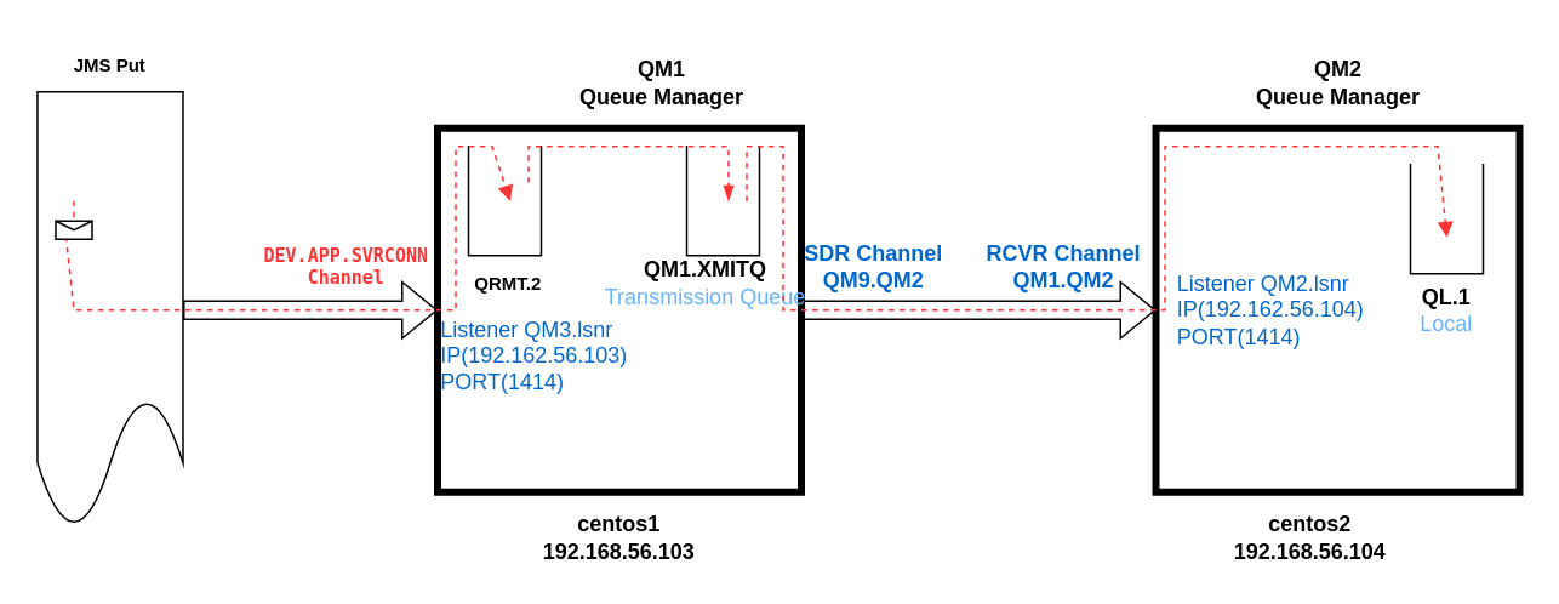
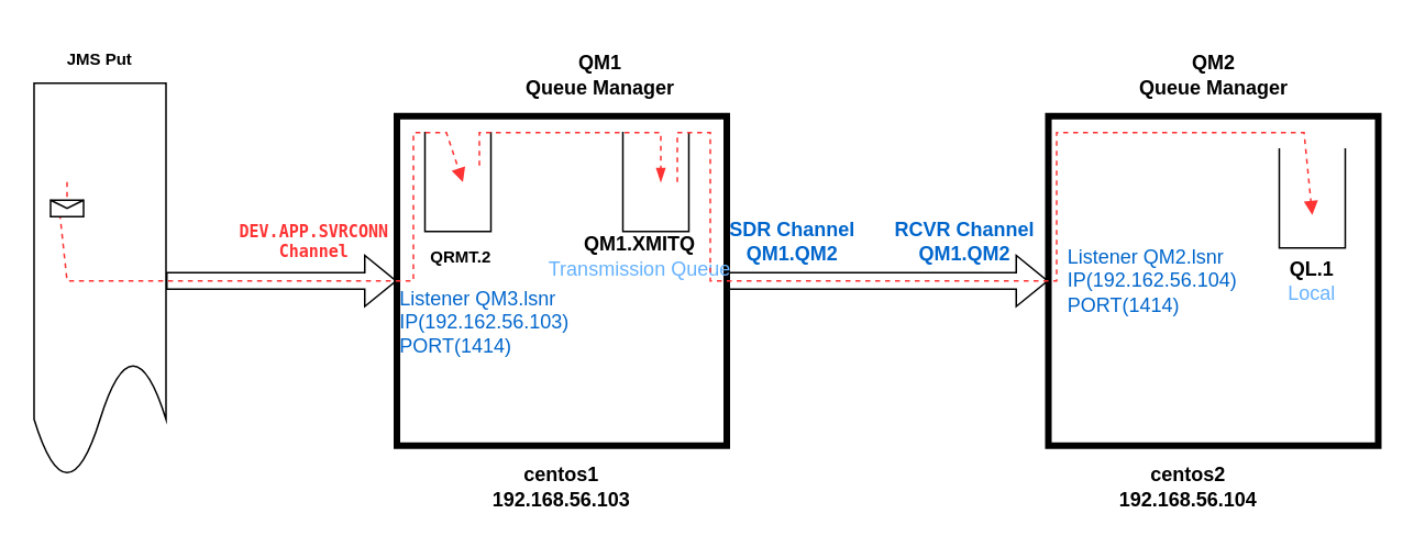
  <mxCell id="0" />
  <mxCell id="1" parent="0" />
  <mxCell id="2" value="" style="whiteSpace=wrap;html=1;aspect=fixed;strokeColor=#000000;strokeWidth=4;fontStyle=1" parent="1" vertex="1"><mxGeometry x="240" y="70" width="200" height="200" as="geometry" /></mxCell>
  <mxCell id="3" value="" style="whiteSpace=wrap;html=1;aspect=fixed;strokeWidth=4;" parent="1" vertex="1"><mxGeometry x="635" y="70" width="200" height="200" as="geometry" /></mxCell>
  <mxCell id="4" value="" style="shape=flexArrow;endArrow=classic;html=1;rounded=0;exitX=1;exitY=0.5;exitDx=0;exitDy=0;entryX=0;entryY=0.5;entryDx=0;entryDy=0;" parent="1" source="2" target="3" edge="1"><mxGeometry width="50" height="50" relative="1" as="geometry"><mxPoint x="495" y="240" as="sourcePoint" /><mxPoint x="545" y="190" as="targetPoint" /></mxGeometry></mxCell>
  <mxCell id="5" value="" style="shape=partialRectangle;whiteSpace=wrap;html=1;bottom=1;right=1;left=1;top=0;fillColor=none;routingCenterX=-0.5;" parent="1" vertex="1"><mxGeometry x="377" y="80" width="40" height="60" as="geometry" /></mxCell>
  <mxCell id="6" value="QM1&lt;br&gt;Queue Manager" style="text;strokeColor=none;align=center;fillColor=none;html=1;verticalAlign=middle;whiteSpace=wrap;rounded=0;fontStyle=1" parent="1" vertex="1"><mxGeometry x="317" y="30" width="93" height="30" as="geometry" /></mxCell>
  <mxCell id="7" value="" style="shape=partialRectangle;whiteSpace=wrap;html=1;bottom=1;right=1;left=1;top=0;fillColor=none;routingCenterX=-0.5;" parent="1" vertex="1"><mxGeometry x="775" y="90" width="40" height="60" as="geometry" /></mxCell>
  <mxCell id="8" value="&lt;b&gt;QL.1&lt;/b&gt;&lt;br&gt;&lt;font color=&quot;#66b2ff&quot;&gt;Local&lt;/font&gt;" style="text;strokeColor=none;align=center;fillColor=none;html=1;verticalAlign=middle;whiteSpace=wrap;rounded=0;" parent="1" vertex="1"><mxGeometry x="765" y="155" width="60" height="30" as="geometry" /></mxCell>
  <mxCell id="9" value="QM1.XMITQ&lt;br&gt;&lt;span style=&quot;font-weight: normal;&quot;&gt;&lt;font color=&quot;#66b2ff&quot;&gt;Transmission Queue&lt;/font&gt;&lt;/span&gt;" style="text;strokeColor=none;align=center;fillColor=none;html=1;verticalAlign=middle;whiteSpace=wrap;rounded=0;fontStyle=1" parent="1" vertex="1"><mxGeometry x="330" y="140" width="115" height="30" as="geometry" /></mxCell>
- <mxCell id="10" value="&lt;font color=&quot;#0066cc&quot;&gt;&lt;b&gt;SDR Channel&lt;br&gt;QM9.QM2&lt;br&gt;&lt;/b&gt;&lt;/font&gt;" style="text;strokeColor=none;align=center;fillColor=none;html=1;verticalAlign=middle;whiteSpace=wrap;rounded=0;fontColor=#66B2FF;" parent="1" vertex="1"><mxGeometry x="440" y="131" width="80" height="30" as="geometry" /></mxCell>
+ <mxCell id="10" value="&lt;font color=&quot;#0066cc&quot;&gt;&lt;b&gt;SDR Channel&lt;br&gt;QM1.QM2&lt;br&gt;&lt;/b&gt;&lt;/font&gt;" style="text;strokeColor=none;align=center;fillColor=none;html=1;verticalAlign=middle;whiteSpace=wrap;rounded=0;fontColor=#66B2FF;" parent="1" vertex="1"><mxGeometry x="440" y="131" width="80" height="30" as="geometry" /></mxCell>
  <mxCell id="11" value="&lt;font color=&quot;#0066cc&quot;&gt;&lt;b&gt;RCVR Channel&lt;br&gt;QM1.QM2&lt;br&gt;&lt;/b&gt;&lt;/font&gt;" style="text;strokeColor=none;align=center;fillColor=none;html=1;verticalAlign=middle;whiteSpace=wrap;rounded=0;fontColor=#66B2FF;" parent="1" vertex="1"><mxGeometry x="538" y="131" width="93" height="30" as="geometry" /></mxCell>
  <mxCell id="12" value="Listener QM2.lsnr IP(192.162.56.104)&lt;br&gt;PORT(1414)" style="text;strokeColor=none;align=left;fillColor=none;html=1;verticalAlign=middle;whiteSpace=wrap;rounded=0;fontColor=#0066CC;" parent="1" vertex="1"><mxGeometry x="645" y="155" width="60" height="30" as="geometry" /></mxCell>
  <mxCell id="13" value="" style="shape=document;whiteSpace=wrap;html=1;boundedLbl=1;" parent="1" vertex="1"><mxGeometry x="20" y="50" width="80" height="240" as="geometry" /></mxCell>
  <mxCell id="14" value="" style="shape=flexArrow;endArrow=classic;html=1;rounded=0;entryX=0;entryY=0.5;entryDx=0;entryDy=0;" parent="1" source="13" target="2" edge="1"><mxGeometry width="50" height="50" relative="1" as="geometry"><mxPoint x="410" y="240" as="sourcePoint" /><mxPoint x="460" y="190" as="targetPoint" /></mxGeometry></mxCell>
  <mxCell id="15" value="&lt;span style=&quot;background-color: rgb(255, 255, 255); font-family: &amp;quot;Droid Sans Mono&amp;quot;, &amp;quot;monospace&amp;quot;, monospace;&quot;&gt;DEV.APP.SVRCONN&lt;br&gt;Channel&lt;br&gt;&lt;/span&gt;" style="text;strokeColor=none;align=center;fillColor=none;html=1;verticalAlign=middle;whiteSpace=wrap;rounded=0;fontStyle=1;fontSize=10;fontColor=#FF3333;" parent="1" vertex="1"><mxGeometry x="130" y="131" width="120" height="30" as="geometry" /></mxCell>
  <mxCell id="16" value="Listener QM3.lsnr IP(192.162.56.103)&lt;br&gt;PORT(1414)" style="text;strokeColor=none;align=left;fillColor=none;html=1;verticalAlign=middle;whiteSpace=wrap;rounded=0;fontColor=#0066CC;" parent="1" vertex="1"><mxGeometry x="240" y="180" width="60" height="30" as="geometry" /></mxCell>
  <mxCell id="17" value="" style="shape=partialRectangle;whiteSpace=wrap;html=1;bottom=1;right=1;left=1;top=0;fillColor=none;routingCenterX=-0.5;" parent="1" vertex="1"><mxGeometry x="257" y="80" width="40" height="60" as="geometry" /></mxCell>
  <mxCell id="18" value="QRMT.2" style="text;strokeColor=none;align=center;fillColor=none;html=1;verticalAlign=middle;whiteSpace=wrap;rounded=0;fontSize=10;fontColor=#000000;fontStyle=1" parent="1" vertex="1"><mxGeometry x="249" y="140" width="60" height="30" as="geometry" /></mxCell>
  <mxCell id="19" value="" style="endArrow=block;dashed=1;html=1;rounded=0;fontSize=10;fontColor=#000000;strokeColor=#FF3333;exitX=0.25;exitY=0.25;exitDx=0;exitDy=0;exitPerimeter=0;startArrow=none;startFill=0;targetPerimeterSpacing=2;endFill=1;" parent="1" source="26" edge="1"><mxGeometry width="50" height="50" relative="1" as="geometry"><mxPoint x="410" y="220" as="sourcePoint" /><mxPoint x="280" y="110" as="targetPoint" /><Array as="points"><mxPoint x="40" y="170" /><mxPoint x="250" y="170" /><mxPoint x="250" y="80" /><mxPoint x="270" y="80" /></Array></mxGeometry></mxCell>
  <mxCell id="20" value="" style="endArrow=blockThin;dashed=1;html=1;rounded=0;strokeColor=#FF3333;fontSize=10;fontColor=#000000;exitX=0.825;exitY=0.333;exitDx=0;exitDy=0;exitPerimeter=0;entryX=0.575;entryY=0.5;entryDx=0;entryDy=0;entryPerimeter=0;startArrow=none;startFill=0;endFill=1;" parent="1" source="17" target="5" edge="1"><mxGeometry width="50" height="50" relative="1" as="geometry"><mxPoint x="410" y="220" as="sourcePoint" /><mxPoint x="460" y="170" as="targetPoint" /><Array as="points"><mxPoint x="290" y="80" /><mxPoint x="400" y="80" /></Array></mxGeometry></mxCell>
  <mxCell id="21" value="" style="endArrow=block;dashed=1;html=1;rounded=0;strokeColor=#FF3333;fontSize=10;fontColor=#000000;exitX=0.825;exitY=0.5;exitDx=0;exitDy=0;exitPerimeter=0;entryX=0.5;entryY=0.667;entryDx=0;entryDy=0;entryPerimeter=0;endFill=1;" parent="1" source="5" target="7" edge="1"><mxGeometry width="50" height="50" relative="1" as="geometry"><mxPoint x="410" y="220" as="sourcePoint" /><mxPoint x="460" y="170" as="targetPoint" /><Array as="points"><mxPoint x="410" y="80" /><mxPoint x="430" y="80" /><mxPoint x="430" y="170" /><mxPoint x="640" y="170" /><mxPoint x="640" y="80" /><mxPoint x="790" y="80" /></Array></mxGeometry></mxCell>
  <mxCell id="22" value="&lt;b&gt;JMS Put&lt;/b&gt;" style="text;strokeColor=none;align=center;fillColor=none;html=1;verticalAlign=middle;whiteSpace=wrap;rounded=0;fontSize=10;fontColor=#000000;" parent="1" vertex="1"><mxGeometry x="30" y="20" width="60" height="30" as="geometry" /></mxCell>
  <mxCell id="23" value="&lt;b&gt;&lt;font style=&quot;font-size: 12px;&quot;&gt;centos1 192.168.56.103&lt;/font&gt;&lt;/b&gt;" style="text;strokeColor=none;align=center;fillColor=none;html=1;verticalAlign=middle;whiteSpace=wrap;rounded=0;fontSize=10;fontColor=#000000;" parent="1" vertex="1"><mxGeometry x="310" y="280" width="60" height="30" as="geometry" /></mxCell>
  <mxCell id="24" value="&lt;b&gt;&lt;font style=&quot;font-size: 12px;&quot;&gt;centos2&lt;br&gt;192.168.56.104&lt;/font&gt;&lt;/b&gt;" style="text;strokeColor=none;align=center;fillColor=none;html=1;verticalAlign=middle;whiteSpace=wrap;rounded=0;fontSize=10;fontColor=#000000;" parent="1" vertex="1"><mxGeometry x="690" y="280" width="60" height="30" as="geometry" /></mxCell>
  <mxCell id="25" value="" style="endArrow=none;dashed=1;html=1;rounded=0;fontSize=10;fontColor=#000000;strokeColor=#FF3333;exitX=0.25;exitY=0.25;exitDx=0;exitDy=0;exitPerimeter=0;" parent="1" source="13" target="26" edge="1"><mxGeometry width="50" height="50" relative="1" as="geometry"><mxPoint x="40" y="110" as="sourcePoint" /><mxPoint x="280" y="110" as="targetPoint" /><Array as="points" /></mxGeometry></mxCell>
  <mxCell id="26" value="" style="shape=message;html=1;html=1;outlineConnect=0;labelPosition=center;verticalLabelPosition=bottom;align=center;verticalAlign=top;fontSize=12;fontColor=#000000;" parent="1" vertex="1"><mxGeometry x="30" y="121" width="20" height="10" as="geometry" /></mxCell>
  <mxCell id="27" value="QM2&lt;br&gt;Queue Manager" style="text;strokeColor=none;align=center;fillColor=none;html=1;verticalAlign=middle;whiteSpace=wrap;rounded=0;fontStyle=1" parent="1" vertex="1"><mxGeometry x="688.5" y="30" width="93" height="30" as="geometry" /></mxCell>
